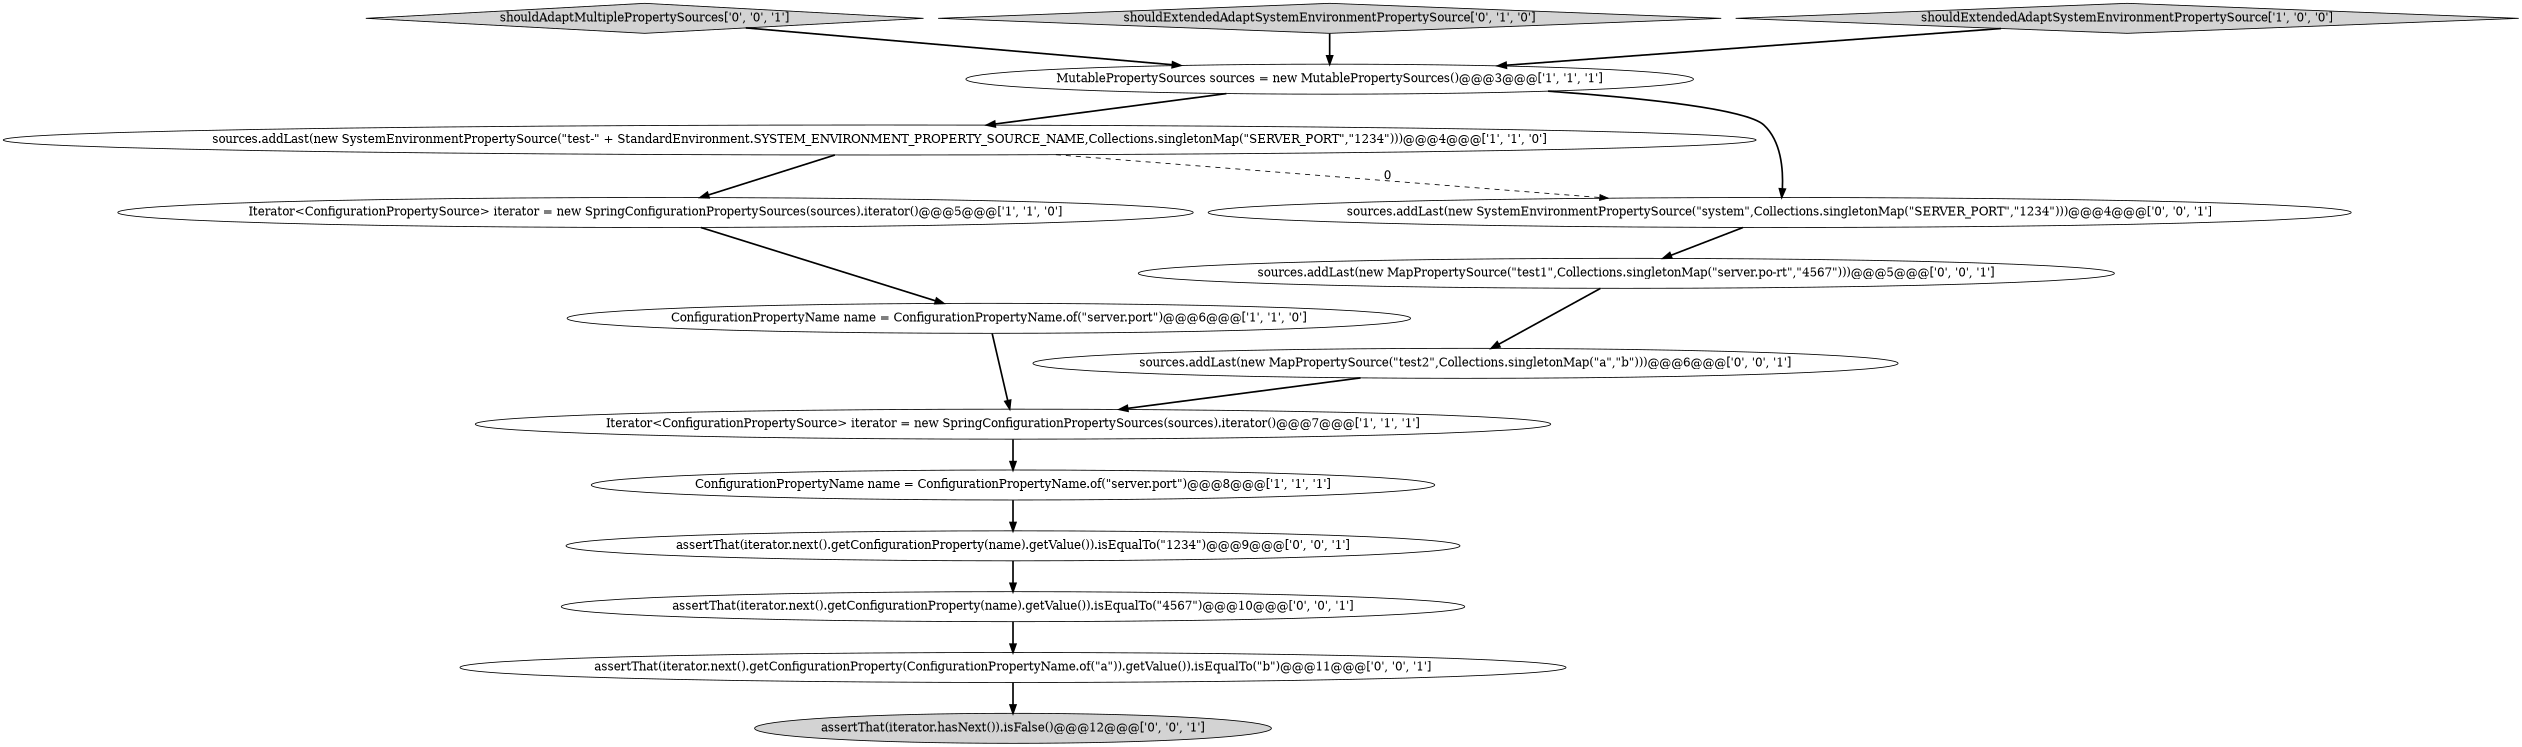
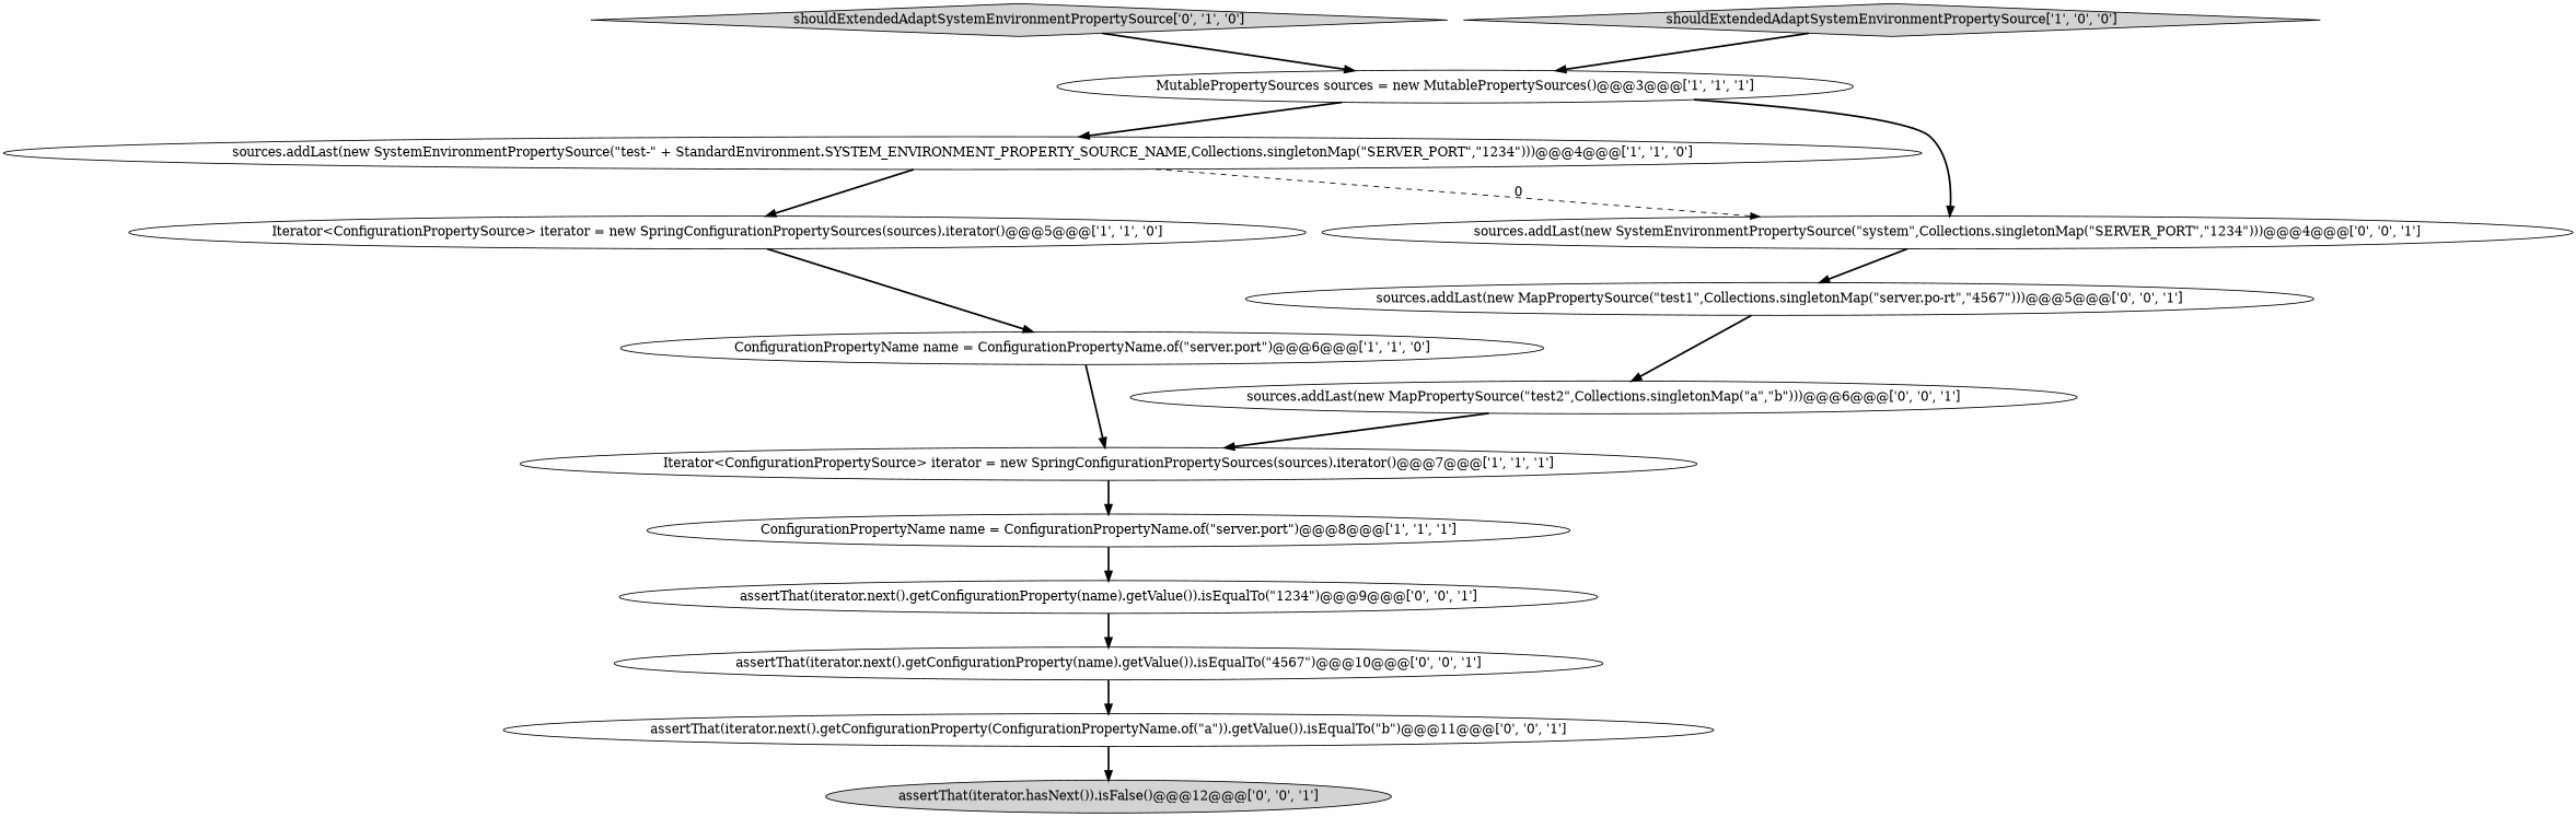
  digraph {
    node [fillcolor=white shape=ellipse style=filled]
    edge [style=bold]
    n1 [label="assertThat(iterator.next().getConfigurationProperty(ConfigurationPropertyName.of(\"a\")).getValue()).isEqualTo(\"b\")@@@11@@@['0', '0', '1']"]
    n2 [fillcolor=lightgray label="assertThat(iterator.hasNext()).isFalse()@@@12@@@['0', '0', '1']"]
    n3 [label="MutablePropertySources sources = new MutablePropertySources()@@@3@@@['1', '1', '1']"]
    n4 [label="sources.addLast(new SystemEnvironmentPropertySource(\"test-\" + StandardEnvironment.SYSTEM_ENVIRONMENT_PROPERTY_SOURCE_NAME,Collections.singletonMap(\"SERVER_PORT\",\"1234\")))@@@4@@@['1', '1', '0']"]
    n5 [label="sources.addLast(new SystemEnvironmentPropertySource(\"system\",Collections.singletonMap(\"SERVER_PORT\",\"1234\")))@@@4@@@['0', '0', '1']"]
    n6 [label="Iterator<ConfigurationPropertySource> iterator = new SpringConfigurationPropertySources(sources).iterator()@@@5@@@['1', '1', '0']"]
-   n7 [fillcolor=lightgray label="shouldAdaptMultiplePropertySources['0', '0', '1']" shape=diamond]
    n8 [label="sources.addLast(new MapPropertySource(\"test1\",Collections.singletonMap(\"server.po-rt\",\"4567\")))@@@5@@@['0', '0', '1']"]
    n9 [label="sources.addLast(new MapPropertySource(\"test2\",Collections.singletonMap(\"a\",\"b\")))@@@6@@@['0', '0', '1']"]
    n10 [label="Iterator<ConfigurationPropertySource> iterator = new SpringConfigurationPropertySources(sources).iterator()@@@7@@@['1', '1', '1']"]
    n11 [fillcolor=lightgray label="shouldExtendedAdaptSystemEnvironmentPropertySource['0', '1', '0']" shape=diamond]
    n12 [label="ConfigurationPropertyName name = ConfigurationPropertyName.of(\"server.port\")@@@6@@@['1', '1', '0']"]
    n13 [label="assertThat(iterator.next().getConfigurationProperty(name).getValue()).isEqualTo(\"4567\")@@@10@@@['0', '0', '1']"]
    n14 [label="assertThat(iterator.next().getConfigurationProperty(name).getValue()).isEqualTo(\"1234\")@@@9@@@['0', '0', '1']"]
    n15 [fillcolor=lightgray label="shouldExtendedAdaptSystemEnvironmentPropertySource['1', '0', '0']" shape=diamond]
    n16 [label="ConfigurationPropertyName name = ConfigurationPropertyName.of(\"server.port\")@@@8@@@['1', '1', '1']"]
    n1 -> n2
    n3 -> n4
    n3 -> n5
    n4 -> n5 [label=0 style=dashed]
    n4 -> n6
    n5 -> n8
    n6 -> n12
-   n7 -> n3
    n8 -> n9
    n9 -> n10
    n10 -> n16
    n11 -> n3
    n12 -> n10
    n13 -> n1
    n14 -> n13
    n15 -> n3
    n16 -> n14
  }
